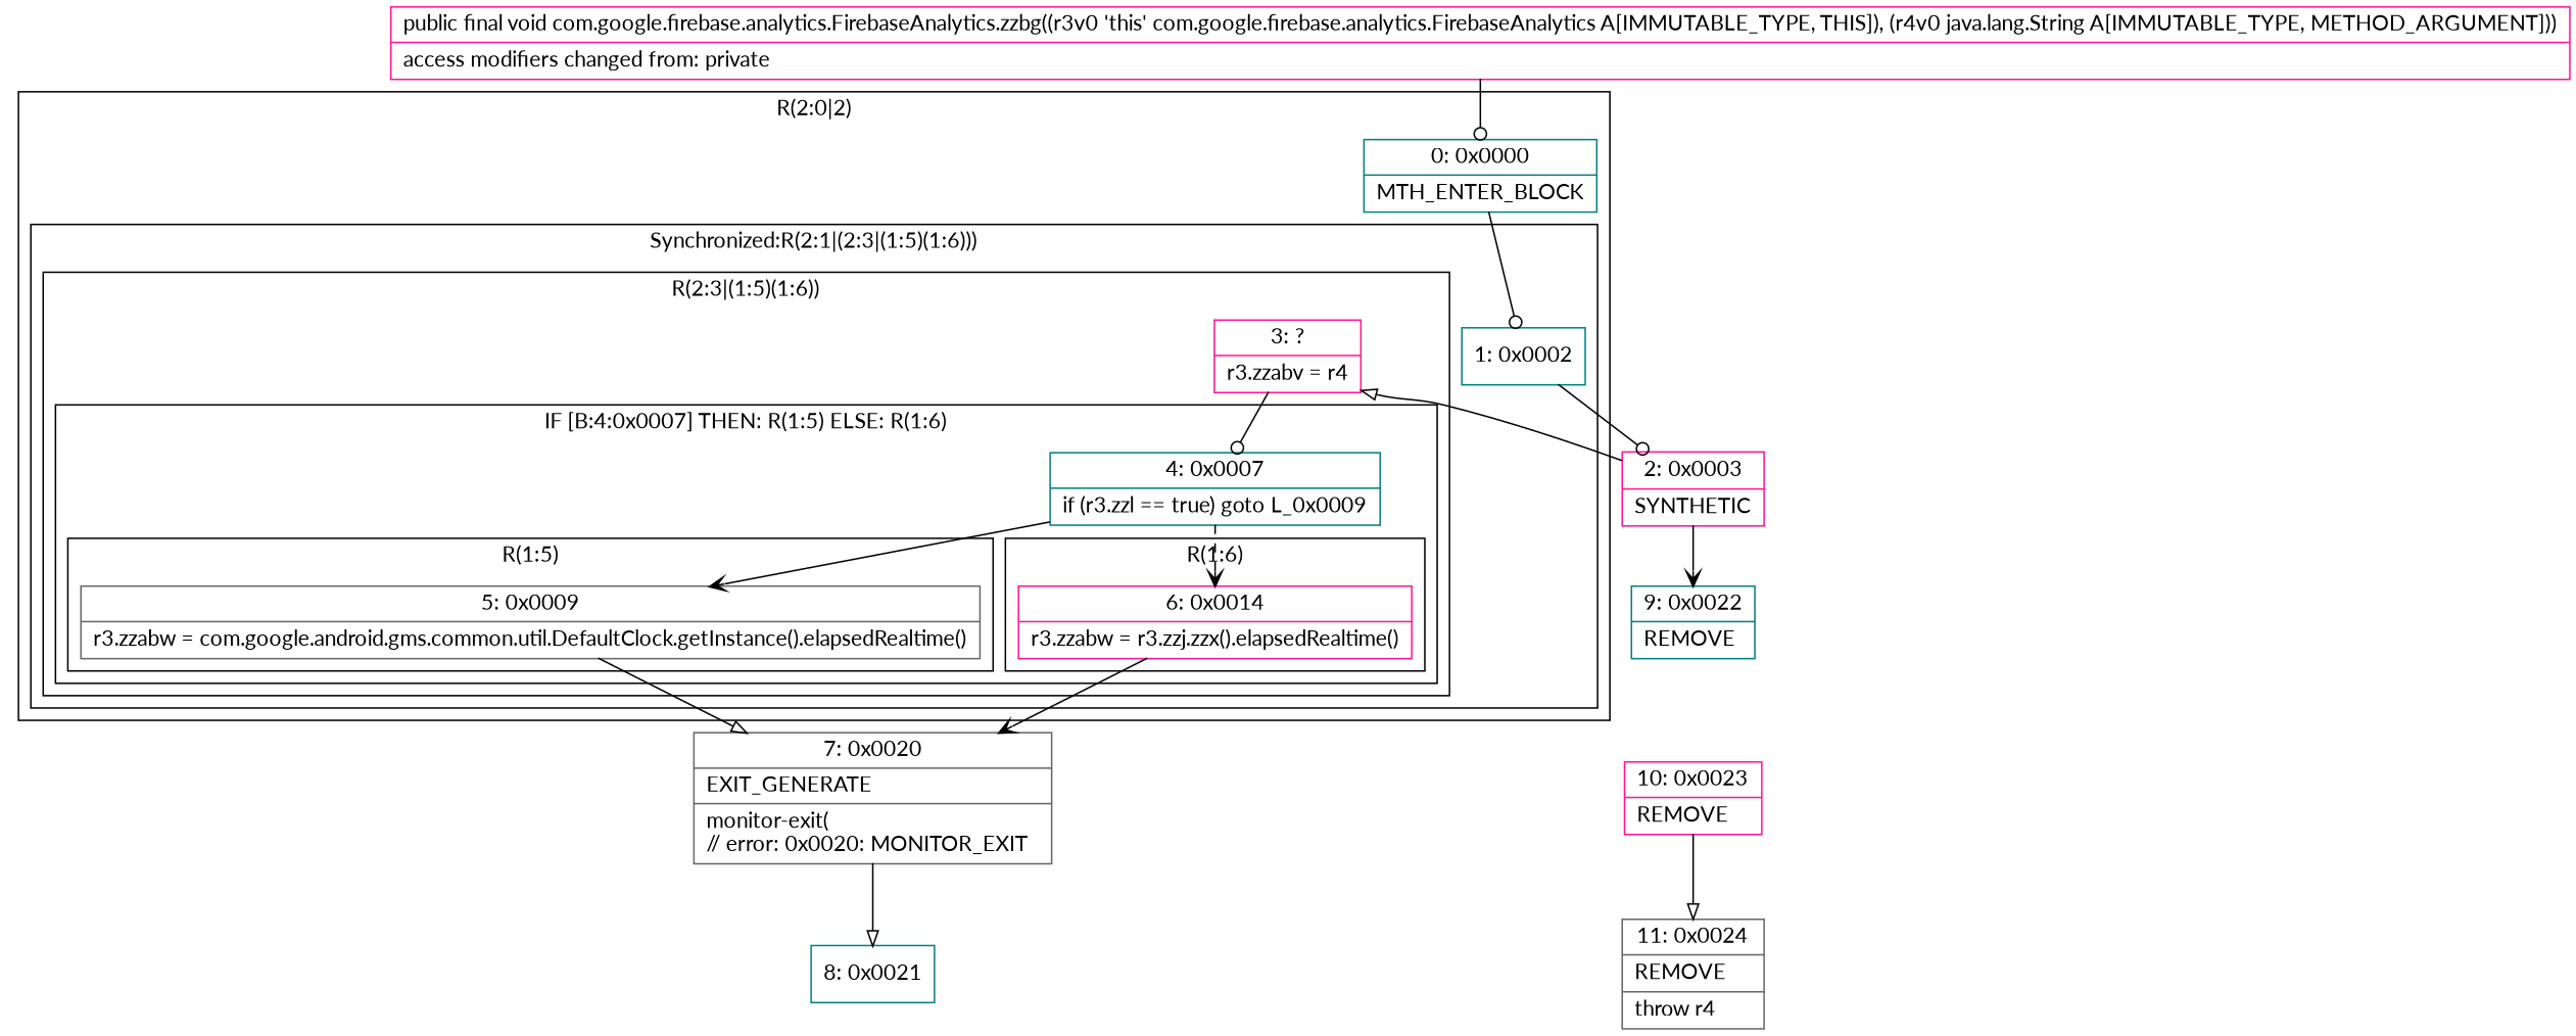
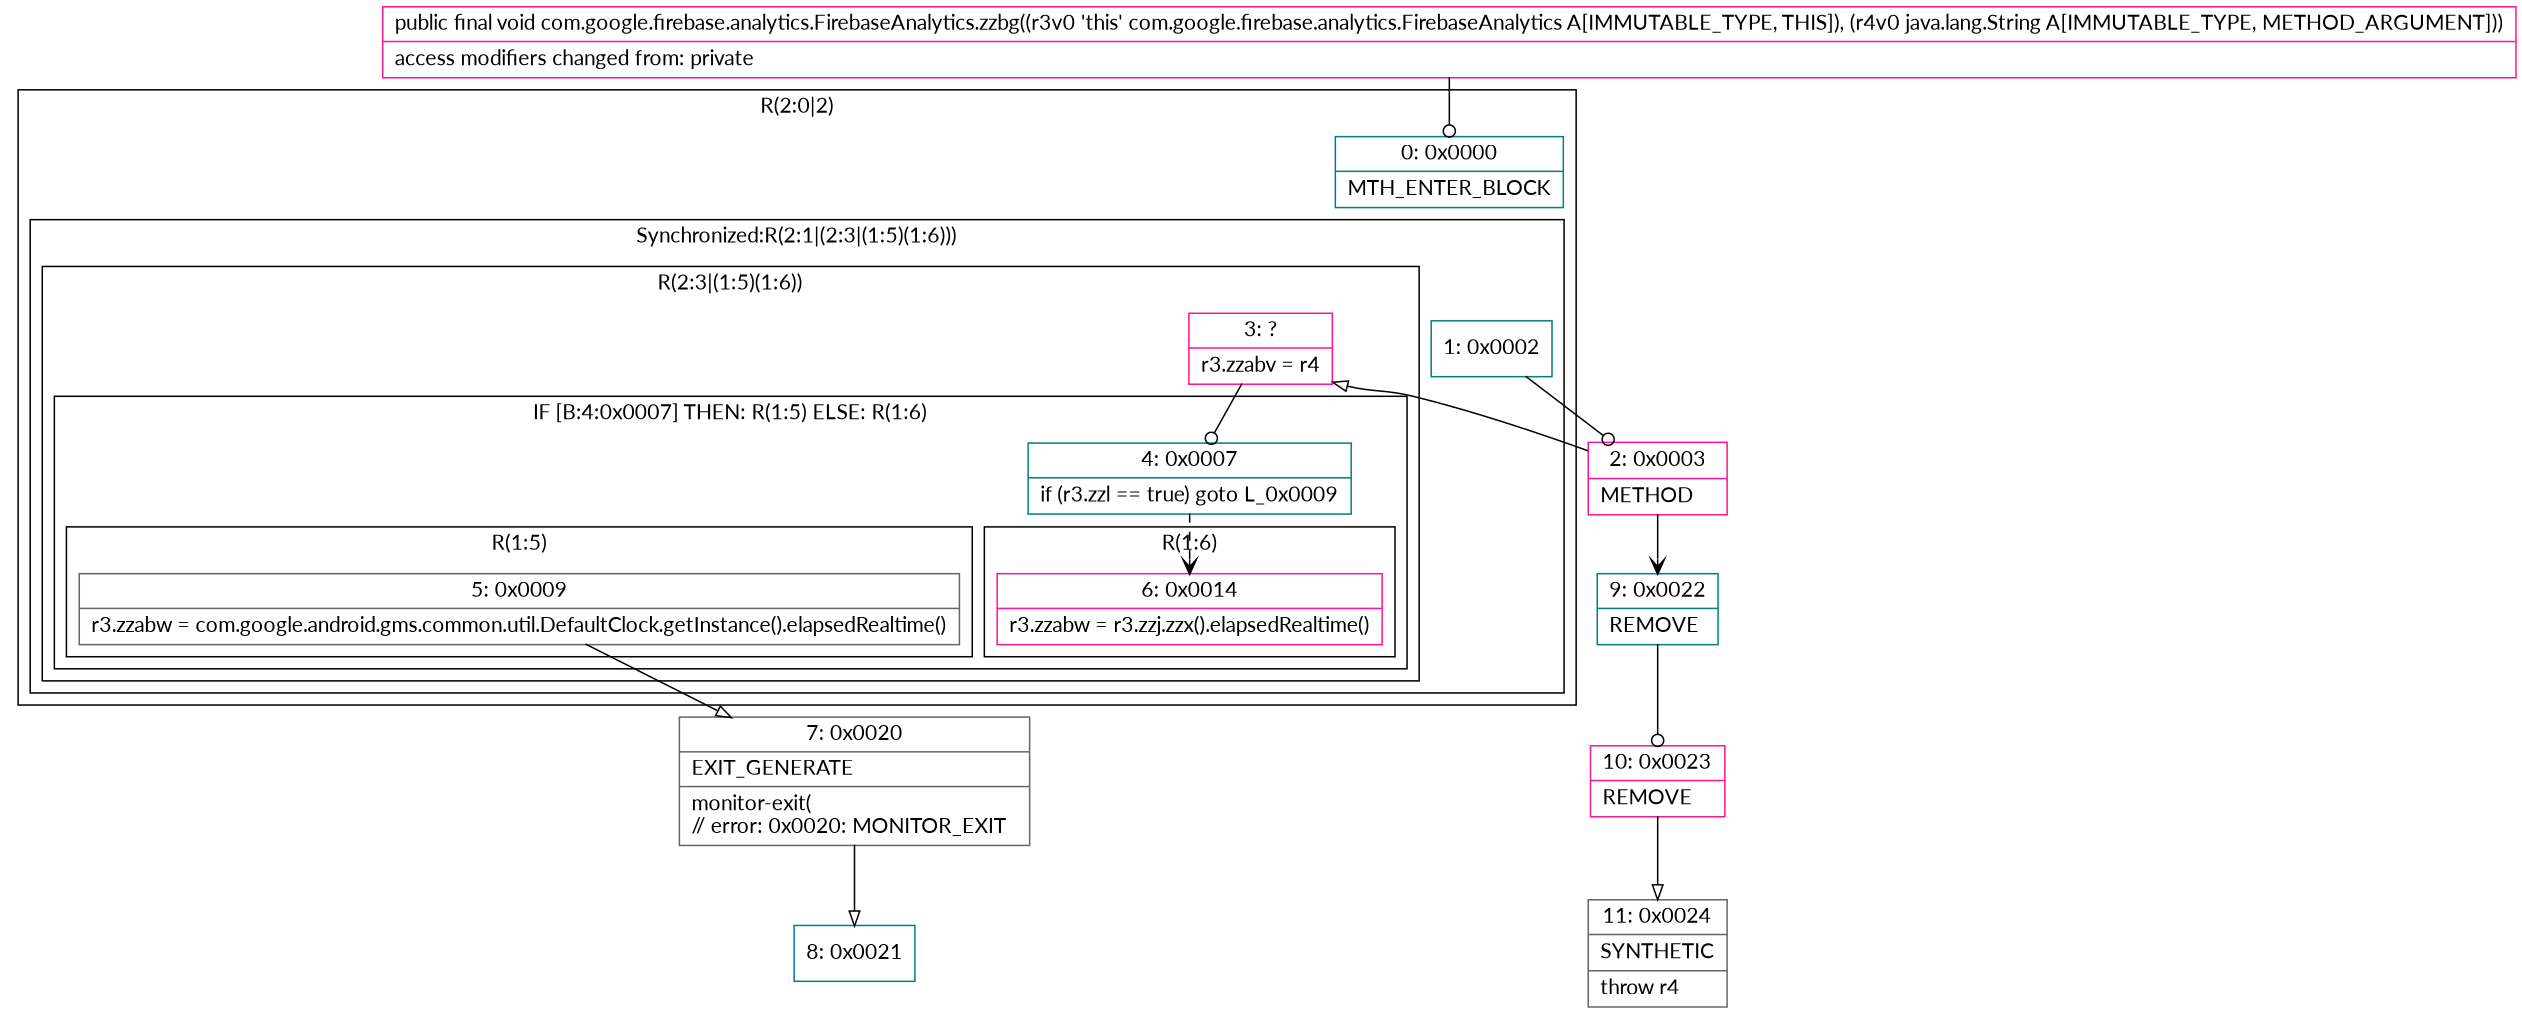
  digraph {
    fontname=Lato
    node [color=deeppink fontname=Lato shape=record]
    edge [arrowhead=odot fontname=Lato]
    n1 [color=gray40 label="{5\:\ 0x0009|r3.zzabw = com.google.android.gms.common.util.DefaultClock.getInstance().elapsedRealtime()\l}"]
    n2 [label="{6\:\ 0x0014|r3.zzabw = r3.zzj.zzx().elapsedRealtime()\l}"]
    n3 [color=teal label="{4\:\ 0x0007|if (r3.zzl == true) goto L_0x0009\l}"]
    n4 [label="{3\:\ ?|r3.zzabv = r4\l}"]
    n5 [color=teal label="{1\:\ 0x0002}"]
    n6 [color=teal label="{0\:\ 0x0000|MTH_ENTER_BLOCK\l}"]
    n7 [color=gray40 label="{7\:\ 0x0020|EXIT_GENERATE\l|monitor\-exit(\l\/\/ error: 0x0020: MONITOR_EXIT  \l}"]
-   n8 [label="{2\:\ 0x0003|SYNTHETIC\l}"]
+   n8 [label="{2\:\ 0x0003|METHOD\l}"]
    n9 [color=teal label="{9\:\ 0x0022|REMOVE\l}"]
    n10 [color=teal label="{8\:\ 0x0021}"]
    n11 [label="{10\:\ 0x0023|REMOVE\l}"]
-   n12 [color=gray40 label="{11\:\ 0x0024|REMOVE\l|throw r4\l}"]
+   n12 [color=gray40 label="{11\:\ 0x0024|SYNTHETIC\l|throw r4\l}"]
    n13 [label="{public final void com.google.firebase.analytics.FirebaseAnalytics.zzbg((r3v0 'this' com.google.firebase.analytics.FirebaseAnalytics A[IMMUTABLE_TYPE, THIS]), (r4v0 java.lang.String A[IMMUTABLE_TYPE, METHOD_ARGUMENT]))  | access modifiers changed from: private\l}"]
    subgraph cluster_1 {
      label="R(2:0|2)"
      n6
      subgraph cluster_2 {
        label="Synchronized:R(2:1|(2:3|(1:5)(1:6)))"
        n5
        subgraph cluster_3 {
          label="R(2:3|(1:5)(1:6))"
          n4
          subgraph cluster_4 {
            label="IF [B:4:0x0007] THEN: R(1:5) ELSE: R(1:6)"
            n3
            subgraph cluster_5 {
              label="R(1:5)"
              n1
            }
            subgraph cluster_6 {
              label="R(1:6)"
              n2
            }
          }
        }
      }
    }
    n1 -> n7 [arrowhead=onormal]
-   n2 -> n7 [arrowhead=vee]
-   n3 -> n1 [arrowhead=vee]
    n3 -> n2 [arrowhead=vee style=dashed]
    n4 -> n3
    n5 -> n8
-   n6 -> n5
    n7 -> n10 [arrowhead=onormal]
    n8 -> n4 [arrowhead=onormal]
    n8 -> n9 [arrowhead=vee]
+   n9 -> n11
    n11 -> n12 [arrowhead=onormal]
    n13 -> n6
  }
